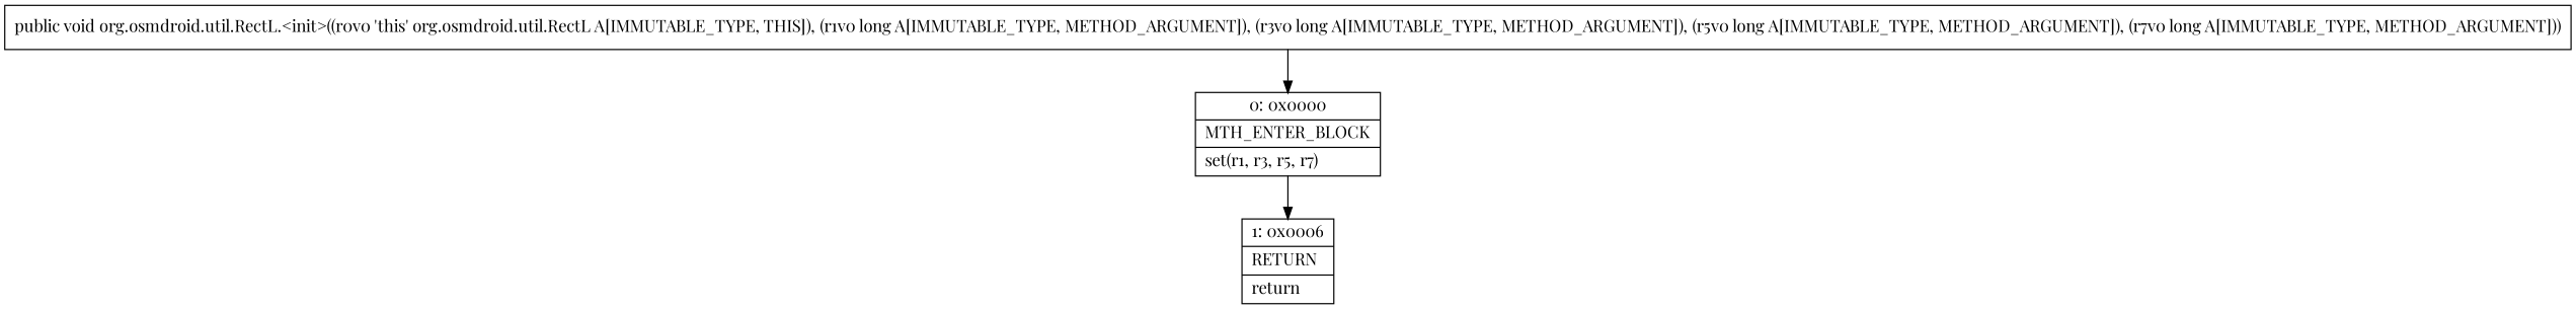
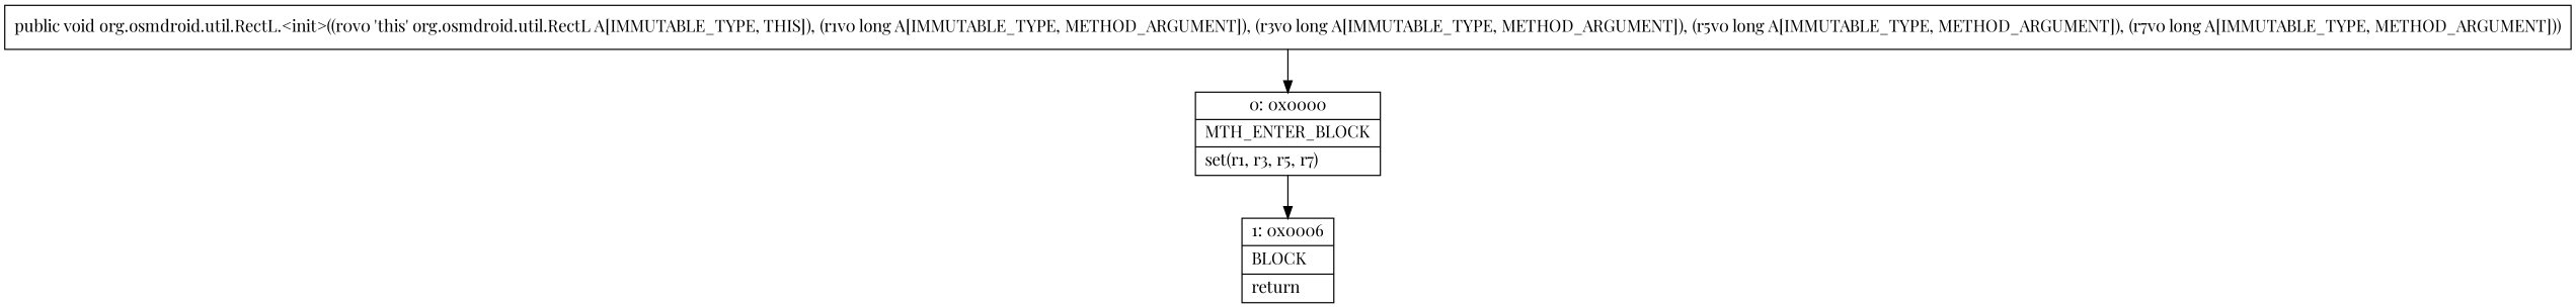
  digraph {
    fontname="Playfair Display"
    node [shape=record fontname="Playfair Display"]
    edge [fontname="Playfair Display"]
    n1 [label="{0\:\ 0x0000|MTH_ENTER_BLOCK\l|set(r1, r3, r5, r7)\l}"]
-   n2 [label="{1\:\ 0x0006|RETURN\l|return\l}"]
+   n2 [label="{1\:\ 0x0006|BLOCK\l|return\l}"]
    n3 [label="{public void org.osmdroid.util.RectL.\<init\>((r0v0 'this' org.osmdroid.util.RectL A[IMMUTABLE_TYPE, THIS]), (r1v0 long A[IMMUTABLE_TYPE, METHOD_ARGUMENT]), (r3v0 long A[IMMUTABLE_TYPE, METHOD_ARGUMENT]), (r5v0 long A[IMMUTABLE_TYPE, METHOD_ARGUMENT]), (r7v0 long A[IMMUTABLE_TYPE, METHOD_ARGUMENT])) }"]
    n1 -> n2
    n3 -> n1
  }
